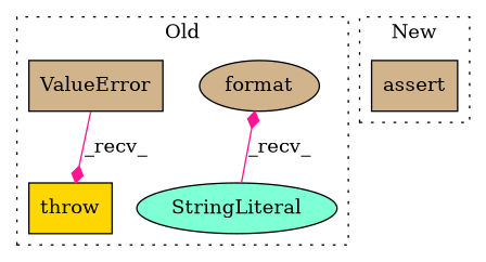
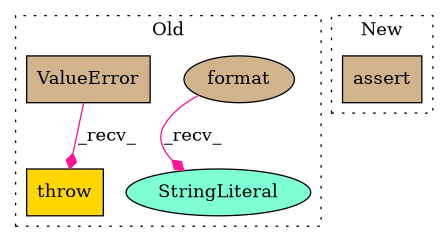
  digraph {
    fontname="DejaVu Serif"
    node [a=32 fillcolor=tan fontname="DejaVu Serif" shape=box style=filled]
    edge [arrowhead=diamond color=deeppink fontname="DejaVu Serif"]
    n1 [l="7,1" label=format s="3037,3069" shape=ellipse]
    n2 [a=45 fillcolor=aquamarine l=55 label=StringLiteral s=2981 shape=ellipse]
    n3 [a=53 fillcolor=gold l=6 label=throw s=2964]
    n4 [l="11,1" label=ValueError s="2970,3070"]
    n5 [a=6 l=7 label=assert s=3710]
    subgraph cluster_1 {
      label=Old
      style=dotted
      n1
      n2
      n3
      n4
    }
    subgraph cluster_2 {
      label=New
      style=dotted
      n5
    }
-   n2 -> n1 [label=_recv_]
+   n1 -> n2 [label=_recv_]
    n4 -> n3 [label=_recv_]
  }
